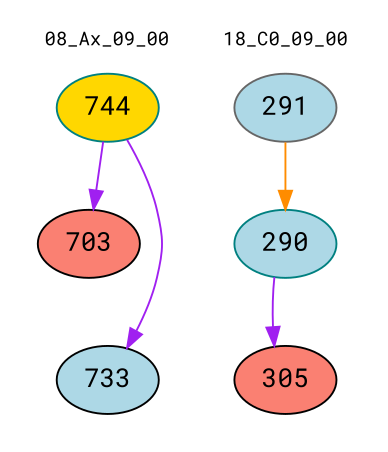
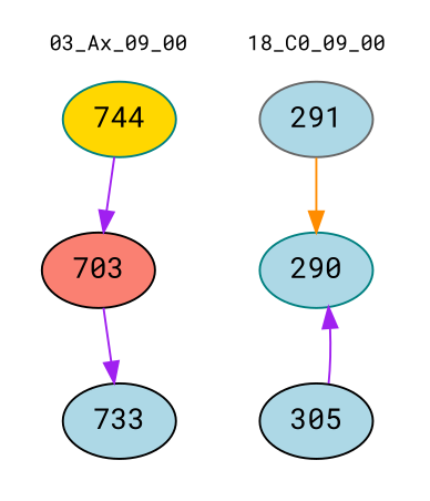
  digraph {
    fontname="Roboto Mono"
    node [color=black fillcolor=lightblue fontname="Roboto Mono" style=filled]
    edge [color=purple fontname="Roboto Mono"]
    n1 [color=teal fillcolor=gold label=744]
    n2 [fillcolor=salmon label=703]
    n3 [label=733]
    n4 [color=gray40 label=291]
    n5 [color=teal label=290]
-   n6 [fillcolor=salmon label=305]
+   n6 [label=305]
    subgraph cluster_1 {
      color=white
      fontsize=10
-     label="08_Ax_09_00"
+     label="03_Ax_09_00"
      n1
      n2
      n3
    }
    subgraph cluster_2 {
      color=white
      fontsize=10
      label="18_C0_09_00"
      n4
      n5
      n6
    }
    n1 -> n2
-   n1 -> n3
+   n2 -> n3
    n4 -> n5 [color=darkorange]
-   n5 -> n6
+   n6 -> n5
  }
